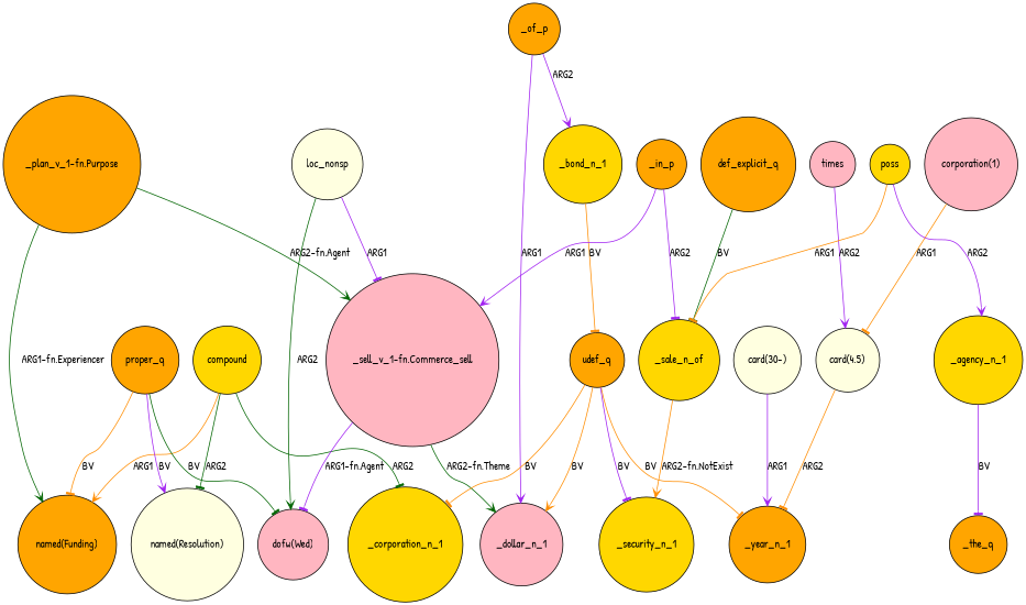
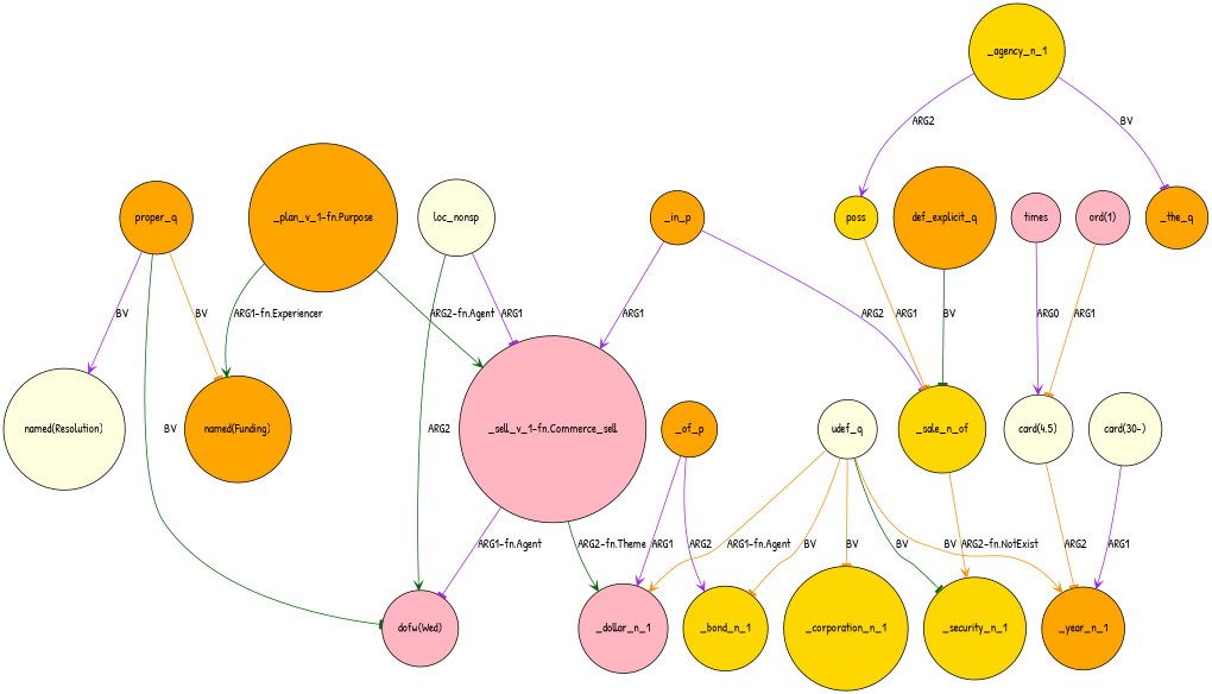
  digraph {
    fontname="Patrick Hand"
    node [fillcolor=orange fontname="Patrick Hand" shape=circle style=filled]
    edge [arrowhead=tee color=purple fontname="Patrick Hand"]
-   compound [fillcolor=gold]
    "named(Funding)"
    _corporation_n_1 [fillcolor=gold]
    "named(Resolution)" [fillcolor=lightyellow]
    _bond_n_1 [fillcolor=gold]
    _agency_n_1 [fillcolor=gold]
    _the_q
    _of_p
    _dollar_n_1 [fillcolor=lightpink]
    "card(30-)" [fillcolor=lightyellow]
    _year_n_1
-   "ord(1)" [fillcolor=lightpink label="corporation(1)"]
+   "ord(1)" [fillcolor=lightpink]
    "card(4.5)" [fillcolor=lightyellow]
    _sale_n_of [fillcolor=gold]
    _security_n_1 [fillcolor=gold]
    def_explicit_q
    _in_p
    "_sell_v_1-fn.Commerce_sell" [fillcolor=lightpink]
    "dofw(Wed)" [fillcolor=lightpink]
    times [fillcolor=lightpink]
-   udef_q
+   udef_q [fillcolor=lightyellow]
    proper_q
    poss [fillcolor=gold]
    "_plan_v_1-fn.Purpose"
    loc_nonsp [fillcolor=lightyellow]
-   compound -> "named(Funding)" [arrowhead=vee color=darkorange label=ARG1]
-   compound -> _corporation_n_1 [color=darkgreen label=ARG2]
-   compound -> "named(Resolution)" [color=darkgreen label=ARG2]
    _agency_n_1 -> _the_q [label=BV]
    _of_p -> _bond_n_1 [arrowhead=vee label=ARG2]
    _of_p -> _dollar_n_1 [arrowhead=vee label=ARG1]
    "card(30-)" -> _year_n_1 [arrowhead=vee label=ARG1]
    "ord(1)" -> "card(4.5)" [color=darkorange label=ARG1]
    "card(4.5)" -> _year_n_1 [color=darkorange label=ARG2]
    _sale_n_of -> _security_n_1 [arrowhead=vee color=darkorange label="ARG2-fn.NotExist"]
    def_explicit_q -> _sale_n_of [color=darkgreen label=BV]
    _in_p -> _sale_n_of [label=ARG2]
    _in_p -> "_sell_v_1-fn.Commerce_sell" [arrowhead=vee label=ARG1]
    "_sell_v_1-fn.Commerce_sell" -> _dollar_n_1 [arrowhead=vee color=darkgreen label="ARG2-fn.Theme"]
    "_sell_v_1-fn.Commerce_sell" -> "dofw(Wed)" [label="ARG1-fn.Agent"]
-   times -> "card(4.5)" [arrowhead=vee label=ARG2]
+   times -> "card(4.5)" [arrowhead=vee label=ARG0]
    udef_q -> _corporation_n_1 [color=darkorange label=BV]
-   _bond_n_1 -> udef_q [color=darkorange label=BV]
-   udef_q -> _dollar_n_1 [arrowhead=vee color=darkorange label=BV]
-   udef_q -> _year_n_1 [color=darkorange label=BV]
-   udef_q -> _security_n_1 [label=BV]
+   udef_q -> _bond_n_1 [color=darkorange label=BV]
+   udef_q -> _dollar_n_1 [arrowhead=vee color=darkorange label="ARG1-fn.Agent"]
+   udef_q -> _year_n_1 [arrowhead=vee color=darkorange label=BV]
+   udef_q -> _security_n_1 [color=darkgreen label=BV]
    proper_q -> "named(Funding)" [color=darkorange label=BV]
    proper_q -> "named(Resolution)" [arrowhead=vee label=BV]
    proper_q -> "dofw(Wed)" [color=darkgreen label=BV]
-   poss -> _agency_n_1 [arrowhead=vee label=ARG2]
+   _agency_n_1 -> poss [arrowhead=vee label=ARG2]
    poss -> _sale_n_of [color=darkorange label=ARG1]
    "_plan_v_1-fn.Purpose" -> "named(Funding)" [arrowhead=vee color=darkgreen label="ARG1-fn.Experiencer"]
    "_plan_v_1-fn.Purpose" -> "_sell_v_1-fn.Commerce_sell" [arrowhead=vee color=darkgreen label="ARG2-fn.Agent"]
    loc_nonsp -> "_sell_v_1-fn.Commerce_sell" [label=ARG1]
    loc_nonsp -> "dofw(Wed)" [arrowhead=vee color=darkgreen label=ARG2]
  }
